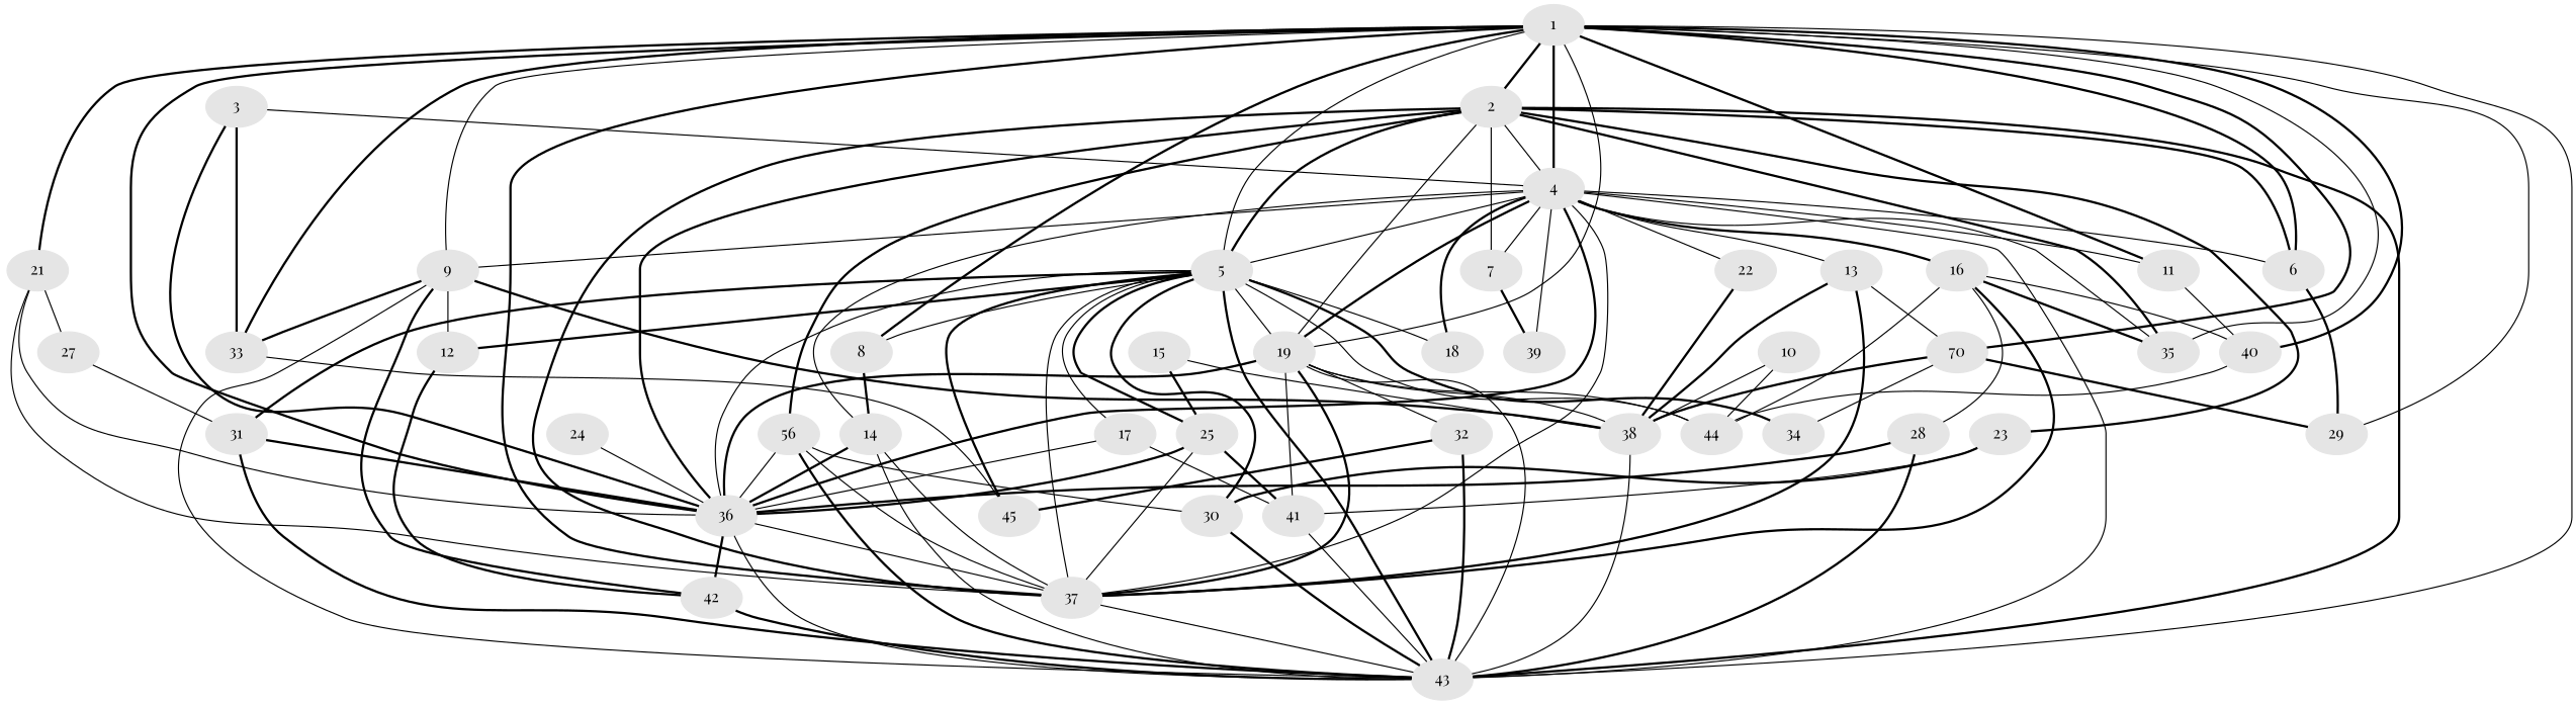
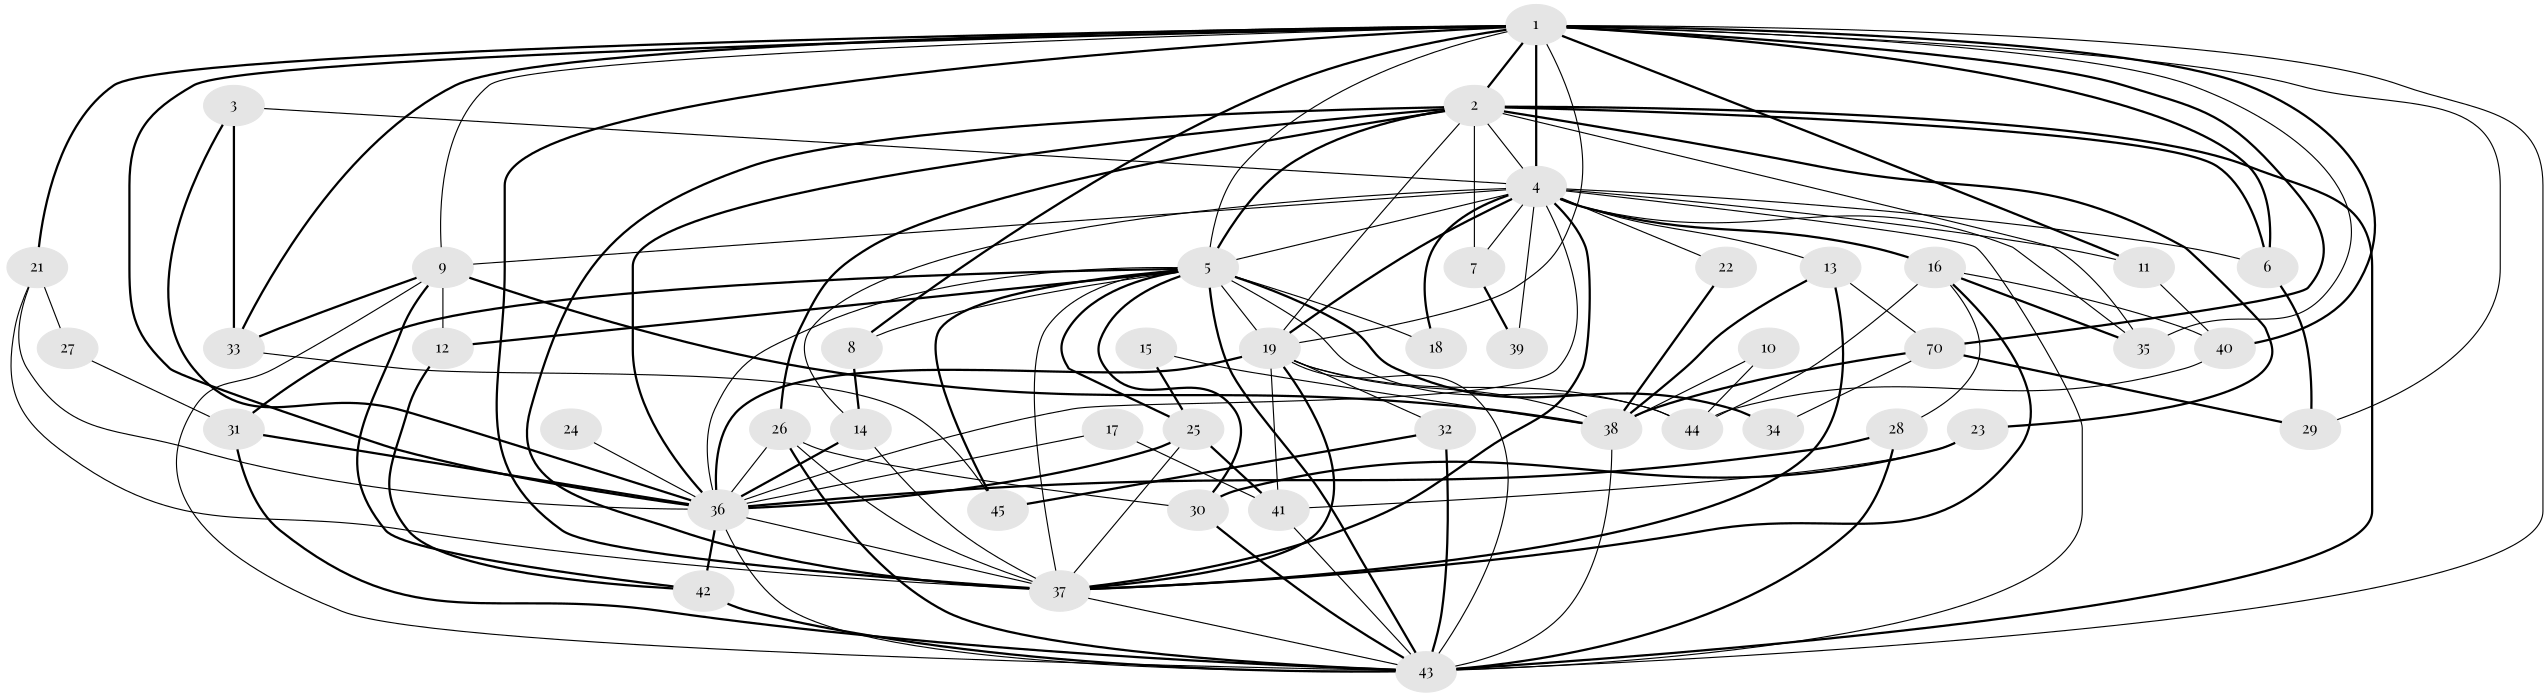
  graph {
    fontname="Playfair Display"
    node [color=gray90 fontname="Playfair Display" style=filled]
    edge [fontname="Playfair Display" style=solid weight=1.0]
    1
    2
    4
    5
    6
    8
    9
    11
    19
    n10 [label=70]
    21
    29
    33
    35
    36
    37
    40
    43
    7
    23
-   26 [label=56]
+   26
    13
    14
    16
    18
    22
    39
    12
    17
    25
    30
    31
    34
    44
    45
    38
    42
    41
    32
    27
    3
    28
    10
    15
    24
    1 -- 2 [style=bold weight=2.0]
    1 -- 4 [style=bold weight=2.0]
    1 -- 5
    1 -- 6 [style=bold]
    1 -- 8 [style=bold]
    1 -- 9
    1 -- 11 [style=bold]
    1 -- 19
    1 -- n10 [style=bold]
    1 -- 21 [style=bold]
    1 -- 29
    1 -- 33 [style=bold]
    1 -- 35
    1 -- 36 [style=bold]
    1 -- 37 [style=bold]
    1 -- 40 [style=bold weight=2.0]
    1 -- 43 [weight=2.0]
    2 -- 4 [weight=2.0]
    2 -- 5 [style=bold weight=3.0]
    2 -- 6 [style=bold]
    2 -- 19 [weight=2.0]
-   2 -- 35 [style=bold]
+   2 -- 35
    2 -- 36 [style=bold weight=2.0]
    2 -- 37 [style=bold weight=2.0]
    2 -- 43 [style=bold weight=4.0]
    2 -- 7
    2 -- 23 [style=bold]
    2 -- 26 [style=bold]
    4 -- 5
    4 -- 6
    4 -- 9
    4 -- 11
    4 -- 19 [style=bold]
    4 -- 35
-   4 -- 36 [style=bold]
-   4 -- 37
+   4 -- 36
+   4 -- 37 [style=bold]
    4 -- 43 [weight=2.0]
    4 -- 7
    4 -- 13
    4 -- 14
    4 -- 16 [style=bold]
    4 -- 18 [style=bold]
    4 -- 22
    4 -- 39 [weight=2.0]
    5 -- 8
    5 -- 19 [weight=3.0]
    5 -- 36 [weight=2.0]
    5 -- 37
    5 -- 43 [style=bold weight=2.0]
    5 -- 18
    5 -- 12 [style=bold]
-   5 -- 17
    5 -- 25 [style=bold]
    5 -- 30 [style=bold weight=2.0]
    5 -- 31 [style=bold]
    5 -- 34 [style=bold]
    5 -- 44
    5 -- 45 [style=bold]
    6 -- 29 [style=bold]
    8 -- 14 [style=bold]
    9 -- 33 [style=bold]
    9 -- 43
    9 -- 12
    9 -- 38 [style=bold]
    9 -- 42 [style=bold]
    11 -- 40
    19 -- 36 [style=bold]
    19 -- 37 [style=bold weight=2.0]
    19 -- 43 [weight=3.0]
    19 -- 44
    19 -- 38
    19 -- 41
    19 -- 32
    n10 -- 29 [style=bold]
    n10 -- 34
    n10 -- 38 [style=bold]
    21 -- 36
    21 -- 37
    21 -- 27
    33 -- 45
    36 -- 37
    36 -- 43 [weight=3.0]
    36 -- 42 [style=bold]
    37 -- 43 [weight=2.0]
    40 -- 44
    7 -- 39 [style=bold]
    23 -- 30 [style=bold]
    23 -- 41
    26 -- 36
    26 -- 37
    26 -- 43 [style=bold]
    26 -- 30
    13 -- n10
    13 -- 37 [style=bold]
    13 -- 38 [style=bold]
    14 -- 36 [style=bold]
    14 -- 37 [weight=2.0]
-   14 -- 43
    16 -- 35 [style=bold]
    16 -- 37 [style=bold]
    16 -- 40
    16 -- 44
    16 -- 28
    22 -- 38 [style=bold]
    12 -- 42 [style=bold]
    17 -- 36
    17 -- 41
    25 -- 36 [style=bold]
    25 -- 37
    25 -- 41 [style=bold]
    30 -- 43 [style=bold]
    31 -- 36 [style=bold]
    31 -- 43 [style=bold]
    38 -- 43
    42 -- 43 [style=bold weight=2.0]
    41 -- 43
    32 -- 43 [style=bold]
    32 -- 45 [style=bold]
    27 -- 31
    3 -- 4
    3 -- 33 [style=bold]
    3 -- 36 [style=bold]
    28 -- 36 [style=bold]
    28 -- 43 [style=bold]
    10 -- 44
    10 -- 38
    15 -- 25 [style=bold]
    15 -- 38
    24 -- 36
  }
